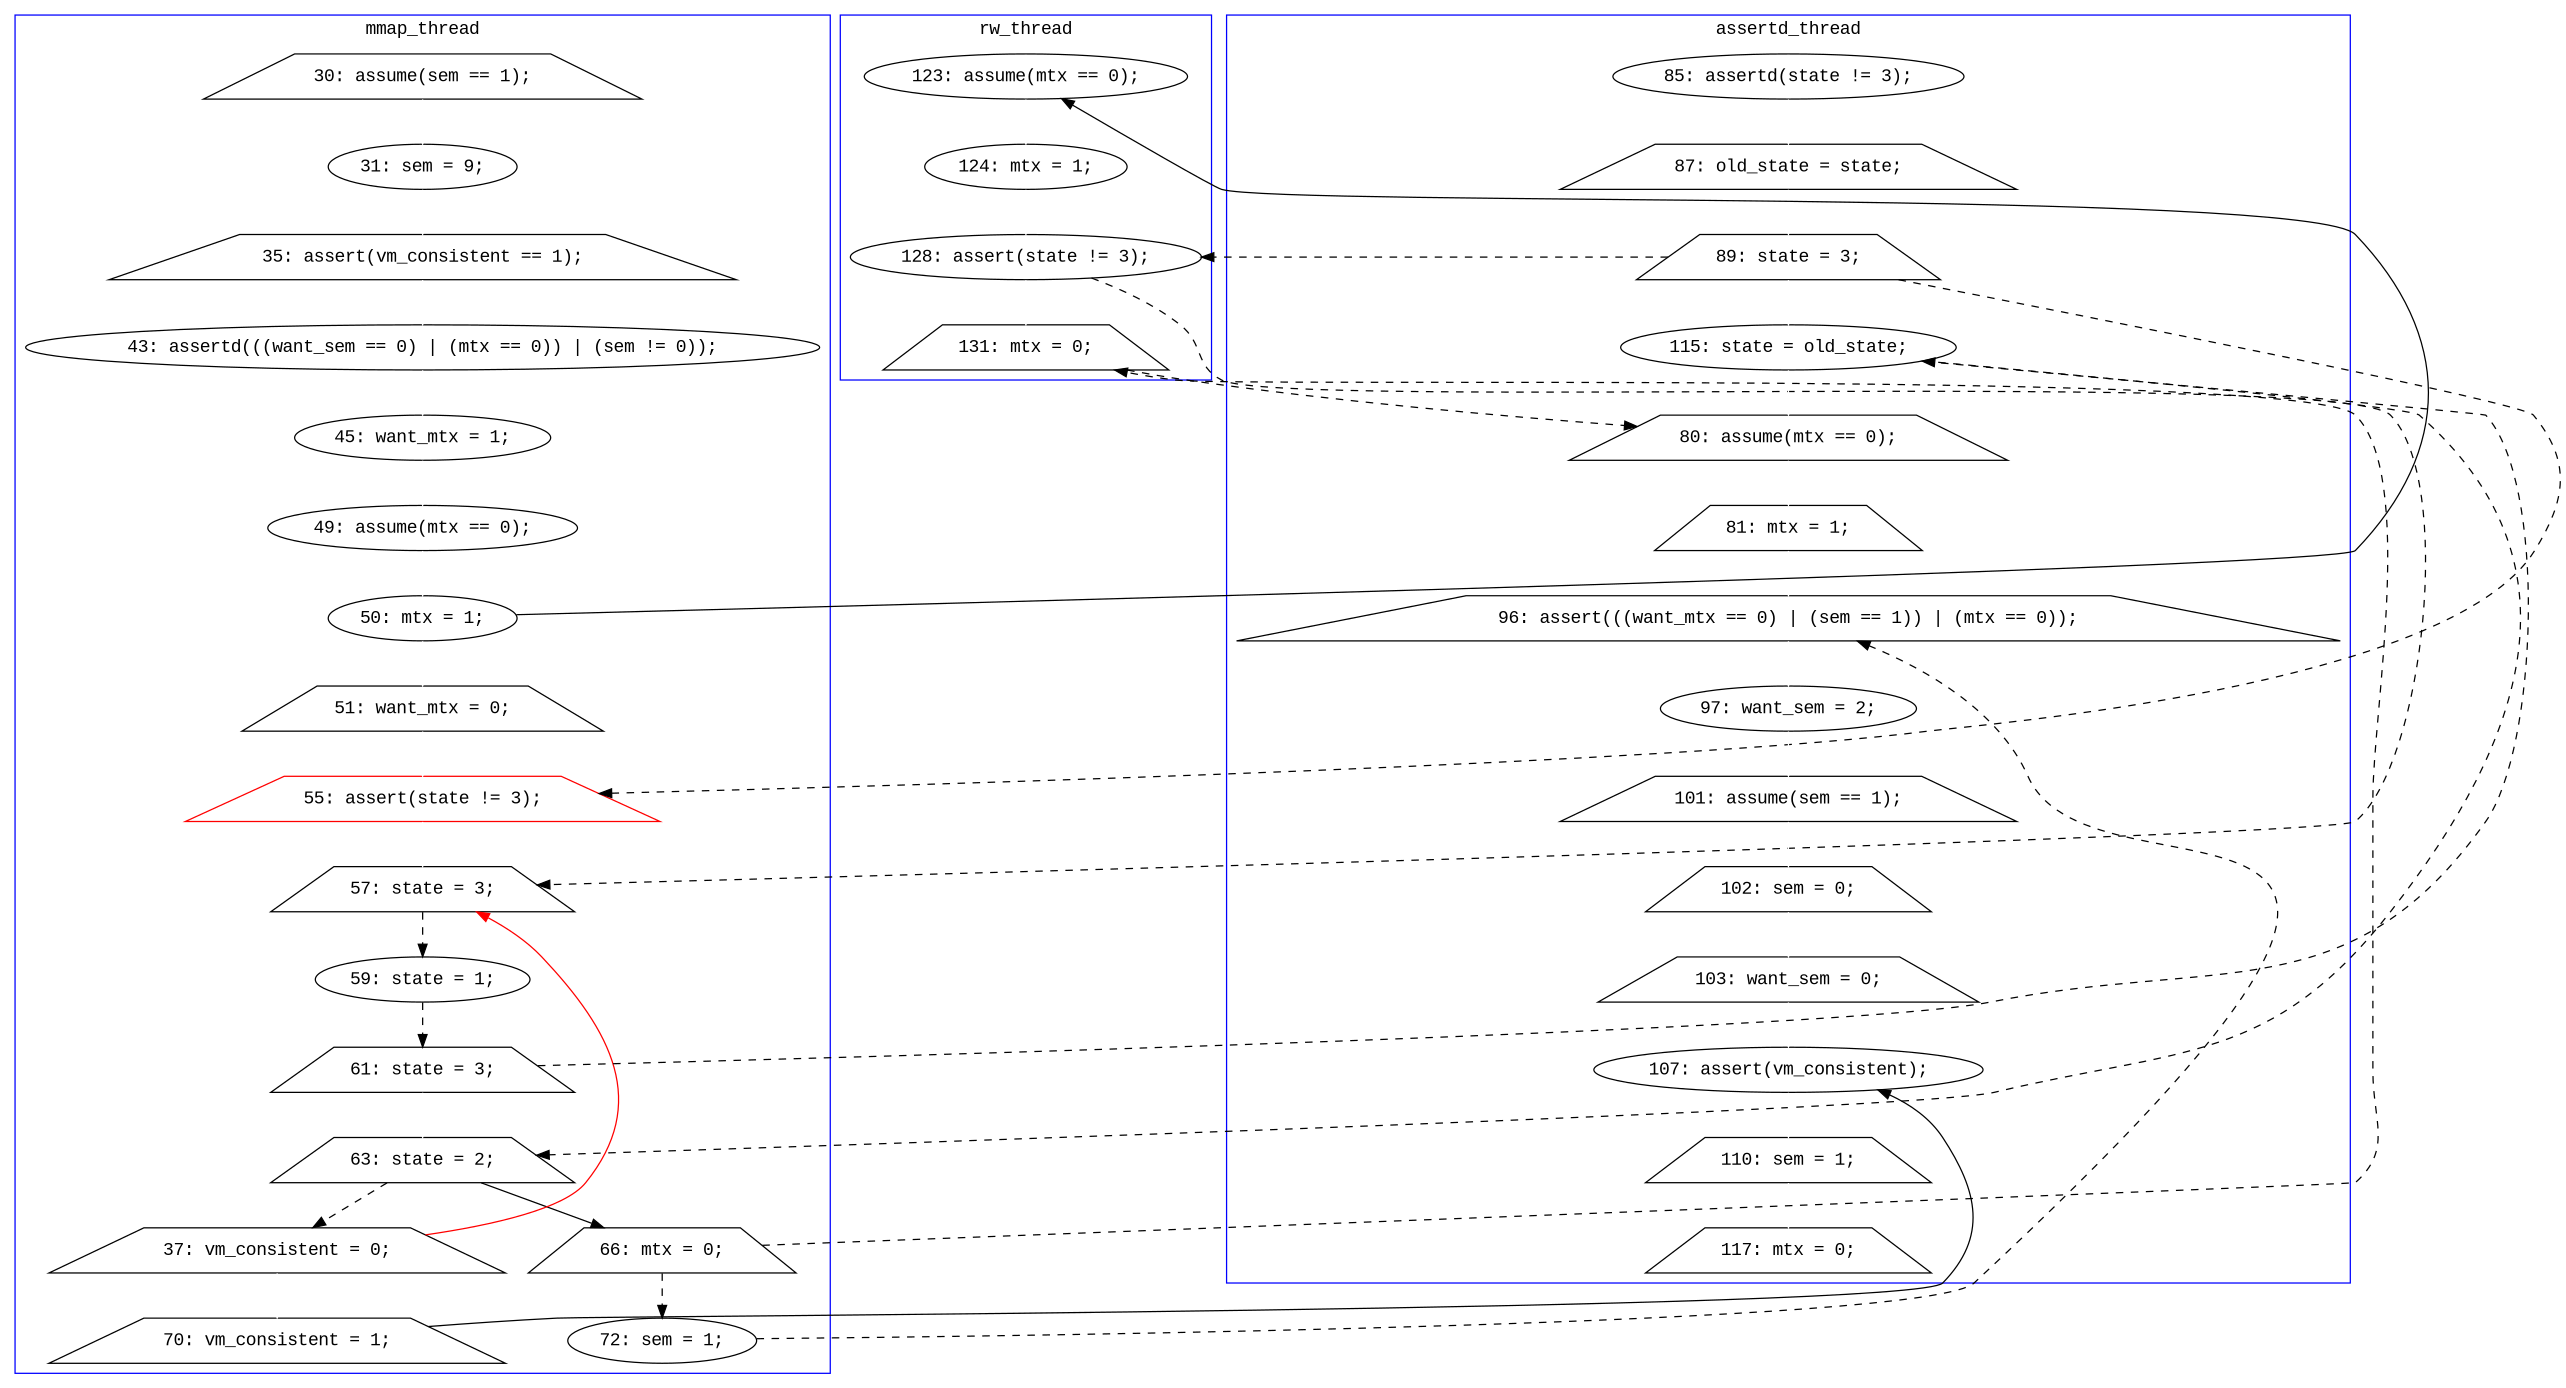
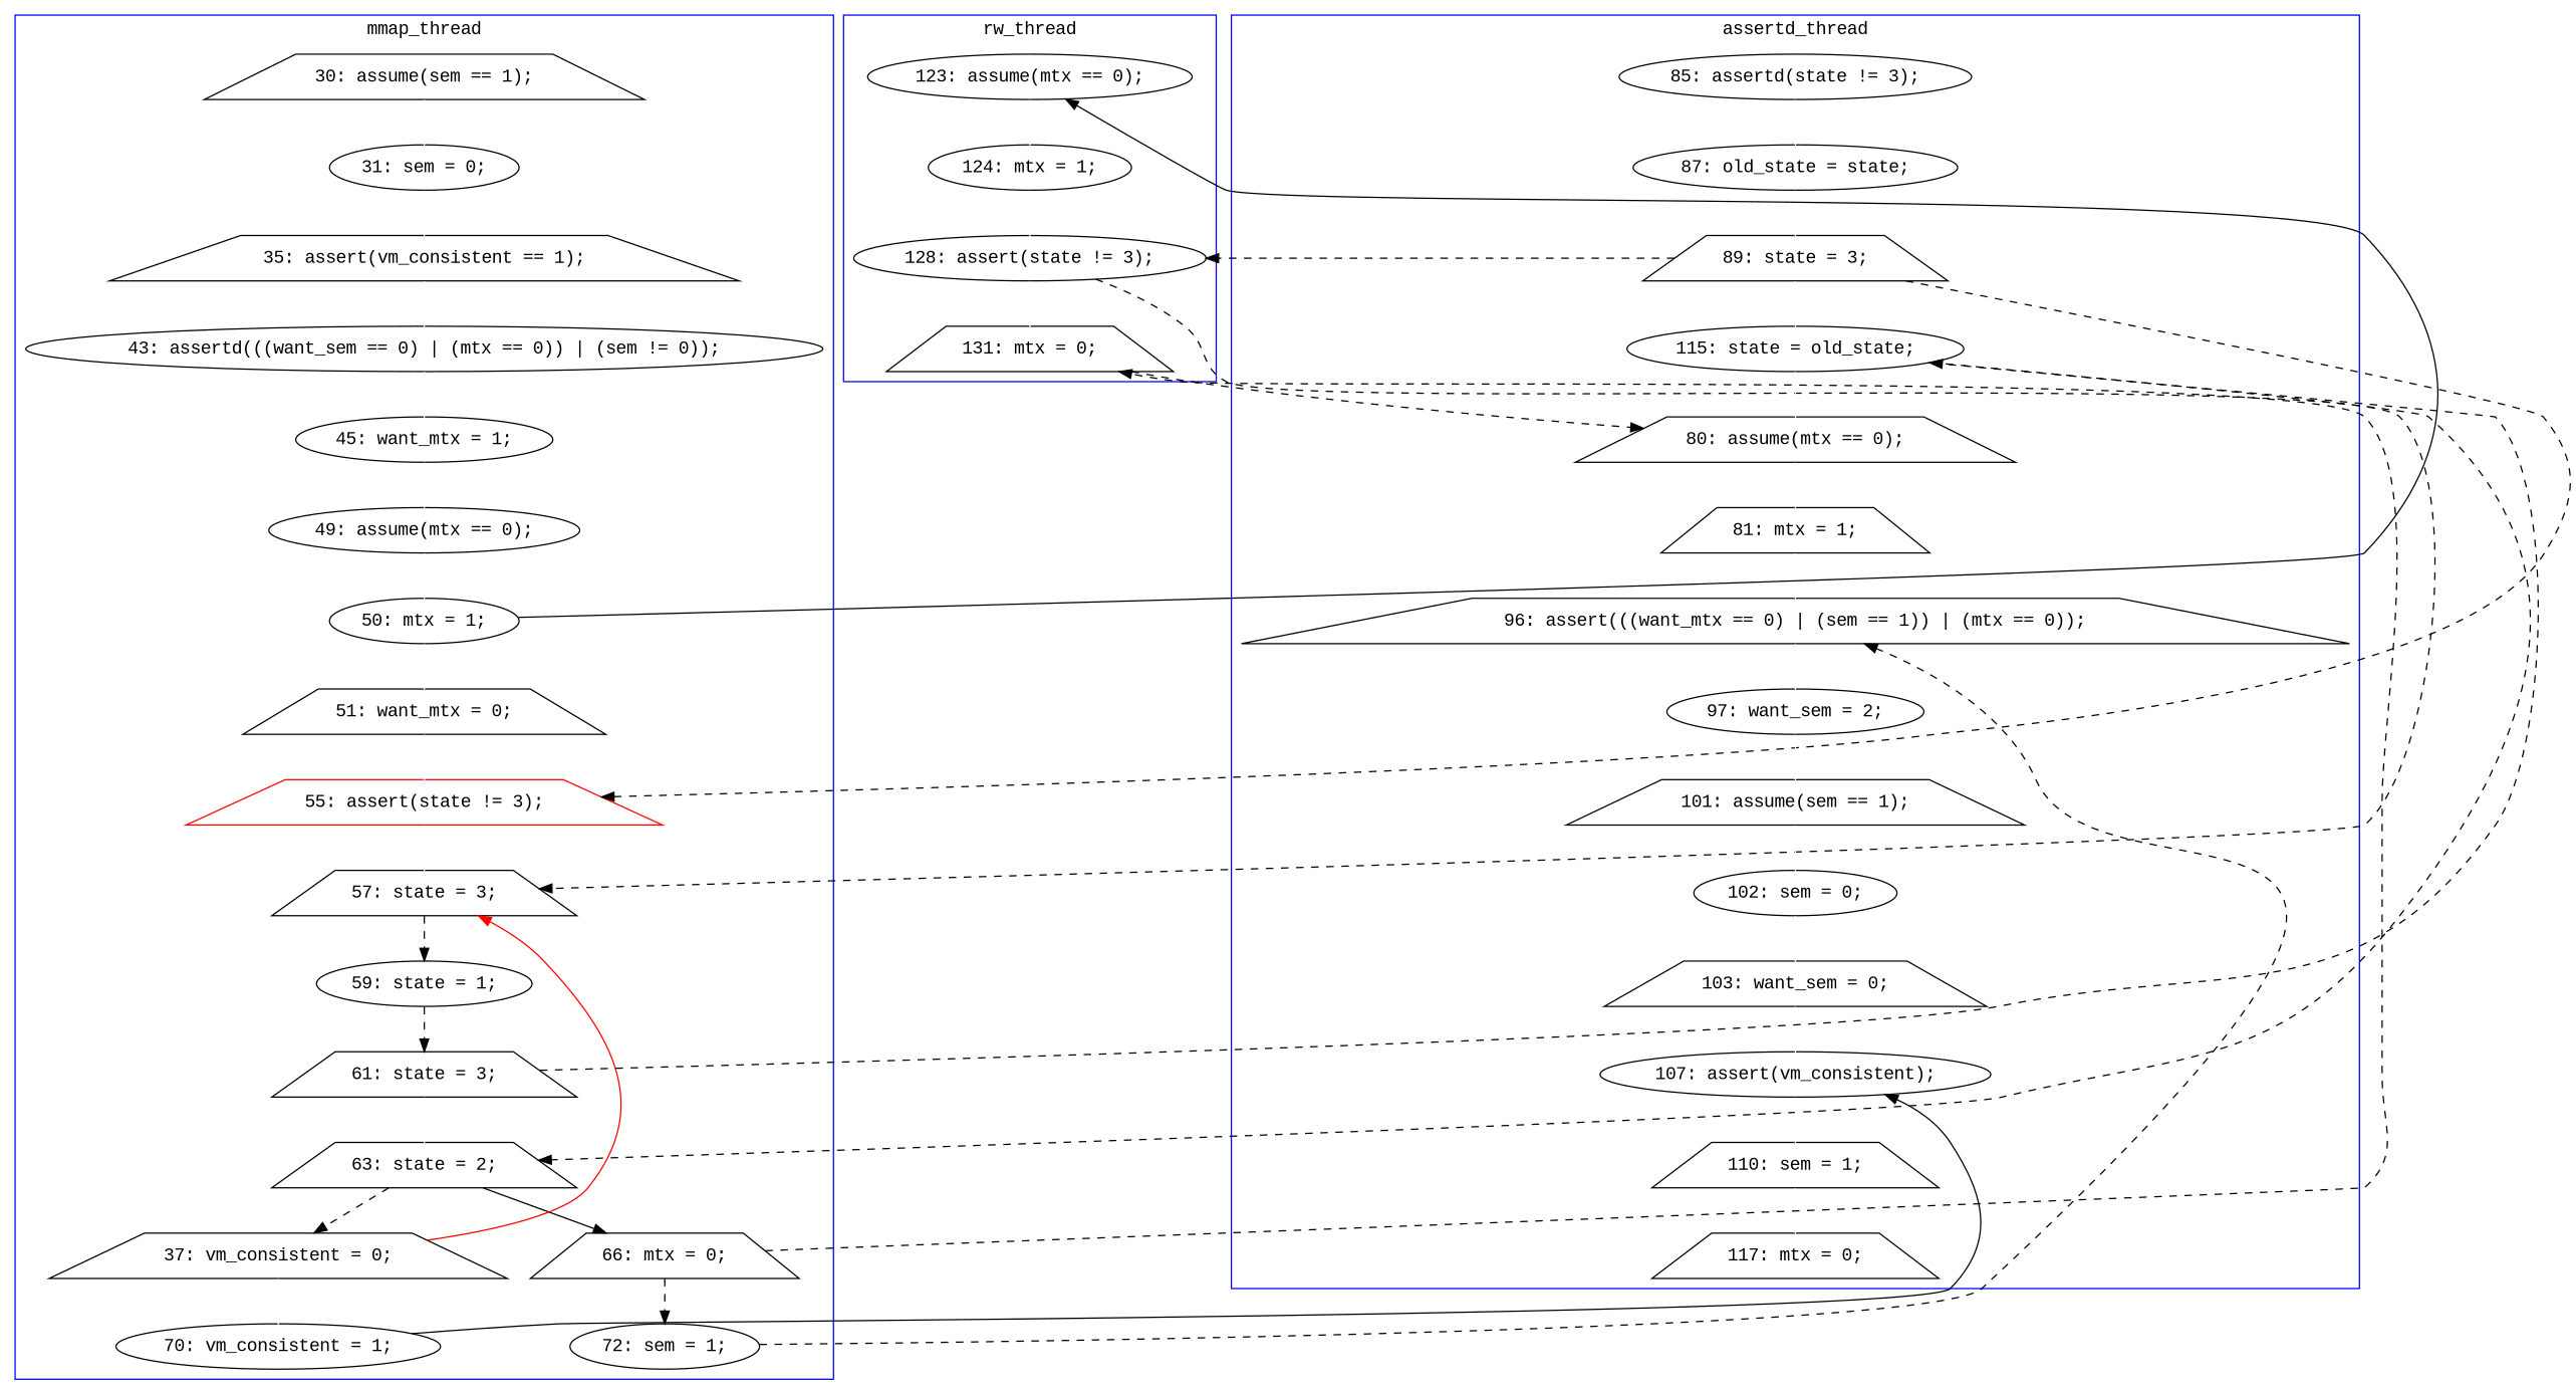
  digraph {
    fontname="Liberation Mono"
    node [fontname="Liberation Mono" shape=trapezium]
    edge [color=white fontname="Liberation Mono" style=solid]
    n1 [label="131: mtx = 0;"]
    n2 [label="128: assert(state != 3);" shape=ellipse]
    n3 [label="123: assume(mtx == 0);" shape=ellipse]
    n4 [label="124: mtx = 1;" shape=ellipse]
    n5 [label="115: state = old_state;" shape=ellipse]
    n6 [label="81: mtx = 1;"]
    n7 [label="96: assert(((want_mtx == 0) | (sem == 1)) | (mtx == 0));"]
    n8 [label="80: assume(mtx == 0);"]
    n9 [label="89: state = 3;"]
    n10 [label="107: assert(vm_consistent);" shape=ellipse]
    n11 [label="103: want_sem = 0;"]
-   n12 [label="102: sem = 0;"]
+   n12 [label="102: sem = 0;" shape=ellipse]
    n13 [label="110: sem = 1;"]
    n14 [label="117: mtx = 0;"]
-   n15 [label="87: old_state = state;"]
+   n15 [label="87: old_state = state;" shape=ellipse]
    n16 [label="85: assertd(state != 3);" shape=ellipse]
    n17 [label="97: want_sem = 2;" shape=ellipse]
    n18 [label="101: assume(sem == 1);"]
    n19 [label="63: state = 2;"]
    n20 [label="30: assume(sem == 1);"]
-   n21 [label="31: sem = 9;" shape=ellipse]
+   n21 [label="31: sem = 0;" shape=ellipse]
    n22 [label="45: want_mtx = 1;" shape=ellipse]
    n23 [label="49: assume(mtx == 0);" shape=ellipse]
    n24 [label="50: mtx = 1;" shape=ellipse]
    n25 [label="51: want_mtx = 0;"]
    n26 [color=red label="55: assert(state != 3);"]
    n27 [label="57: state = 3;"]
    n28 [label="37: vm_consistent = 0;"]
    n29 [label="66: mtx = 0;"]
    n30 [label="72: sem = 1;" shape=ellipse]
    n31 [label="59: state = 1;" shape=ellipse]
    n32 [label="61: state = 3;"]
    n33 [label="35: assert(vm_consistent == 1);"]
    n34 [label="43: assertd(((want_sem == 0) | (mtx == 0)) | (sem != 0));" shape=ellipse]
-   n35 [label="70: vm_consistent = 1;"]
+   n35 [label="70: vm_consistent = 1;" shape=ellipse]
    subgraph cluster_1 {
      color=blue
      label=rw_thread
      n1
      n2
      n3
      n4
    }
    subgraph cluster_2 {
      color=blue
      label=assertd_thread
      n5
      n6
      n7
      n8
      n9
      n10
      n11
      n12
      n13
      n14
      n15
      n16
      n17
      n18
    }
    subgraph cluster_3 {
      color=blue
      label=mmap_thread
      n19
      n20
      n21
      n22
      n23
      n24
      n25
      n26
      n27
      n28
      n29
      n30
      n31
      n32
      n33
      n34
      n35
    }
    n1 -> n8 [color=black constraint=false style=dashed]
    n2 -> n1
    n2 -> n27 [color=black constraint=false style=dashed]
    n3 -> n4
    n4 -> n2
    n5 -> n8
    n5 -> n19 [color=black constraint=false style=dashed]
    n6 -> n7
    n7 -> n17
    n8 -> n6
    n9 -> n2 [color=black constraint=false style=dashed]
    n9 -> n5
    n9 -> n26 [color=black constraint=false style=dashed]
    n10 -> n13
    n11 -> n10
    n12 -> n11
    n13 -> n14
    n15 -> n9
    n16 -> n15
    n17 -> n18
    n18 -> n12
    n19 -> n28 [color=black style=dashed]
    n19 -> n29 [color=black]
    n20 -> n21
    n21 -> n33
    n22 -> n23
    n23 -> n24
    n24 -> n3 [color=black constraint=false]
    n24 -> n25
    n25 -> n26
    n26 -> n27
    n27 -> n31 [color=black style=dashed]
    n28 -> n27 [color=red constraint=false]
    n28 -> n35
    n29 -> n1 [color=black constraint=false style=dashed]
    n29 -> n30 [color=black style=dashed]
    n30 -> n7 [color=black constraint=false style=dashed]
    n31 -> n32 [color=black style=dashed]
    n32 -> n5 [color=black constraint=false style=dashed]
    n32 -> n19
    n33 -> n34
    n34 -> n22
    n35 -> n10 [color=black constraint=false]
  }
